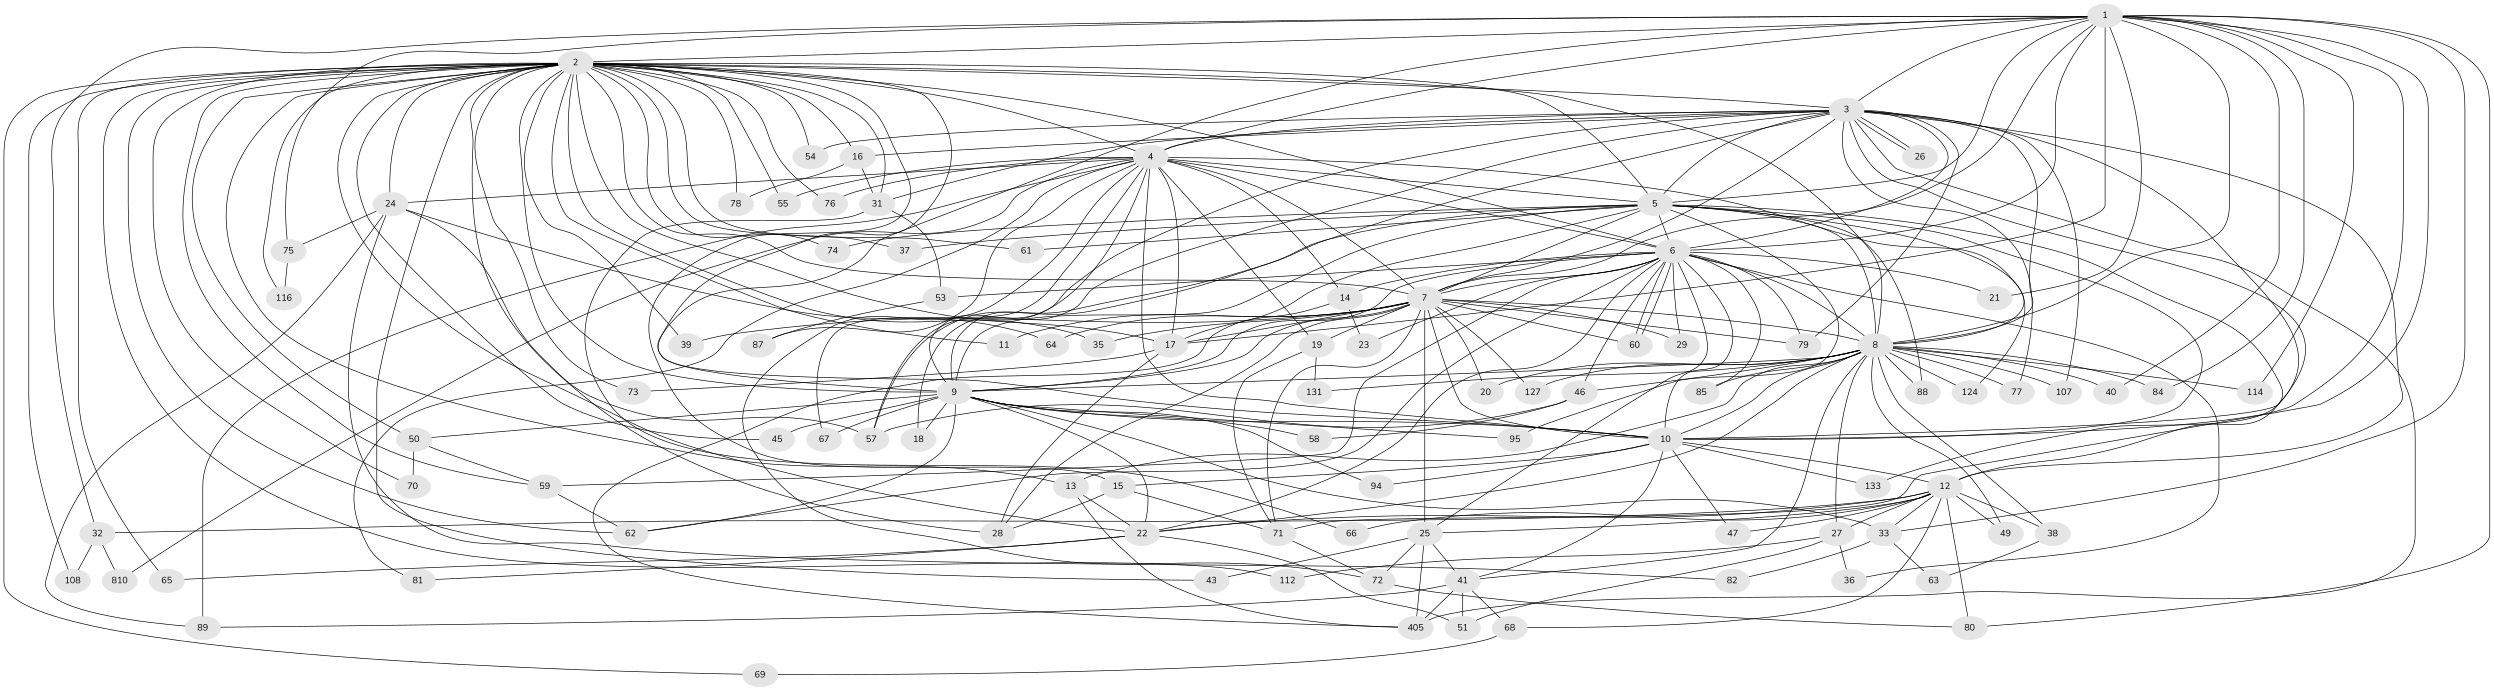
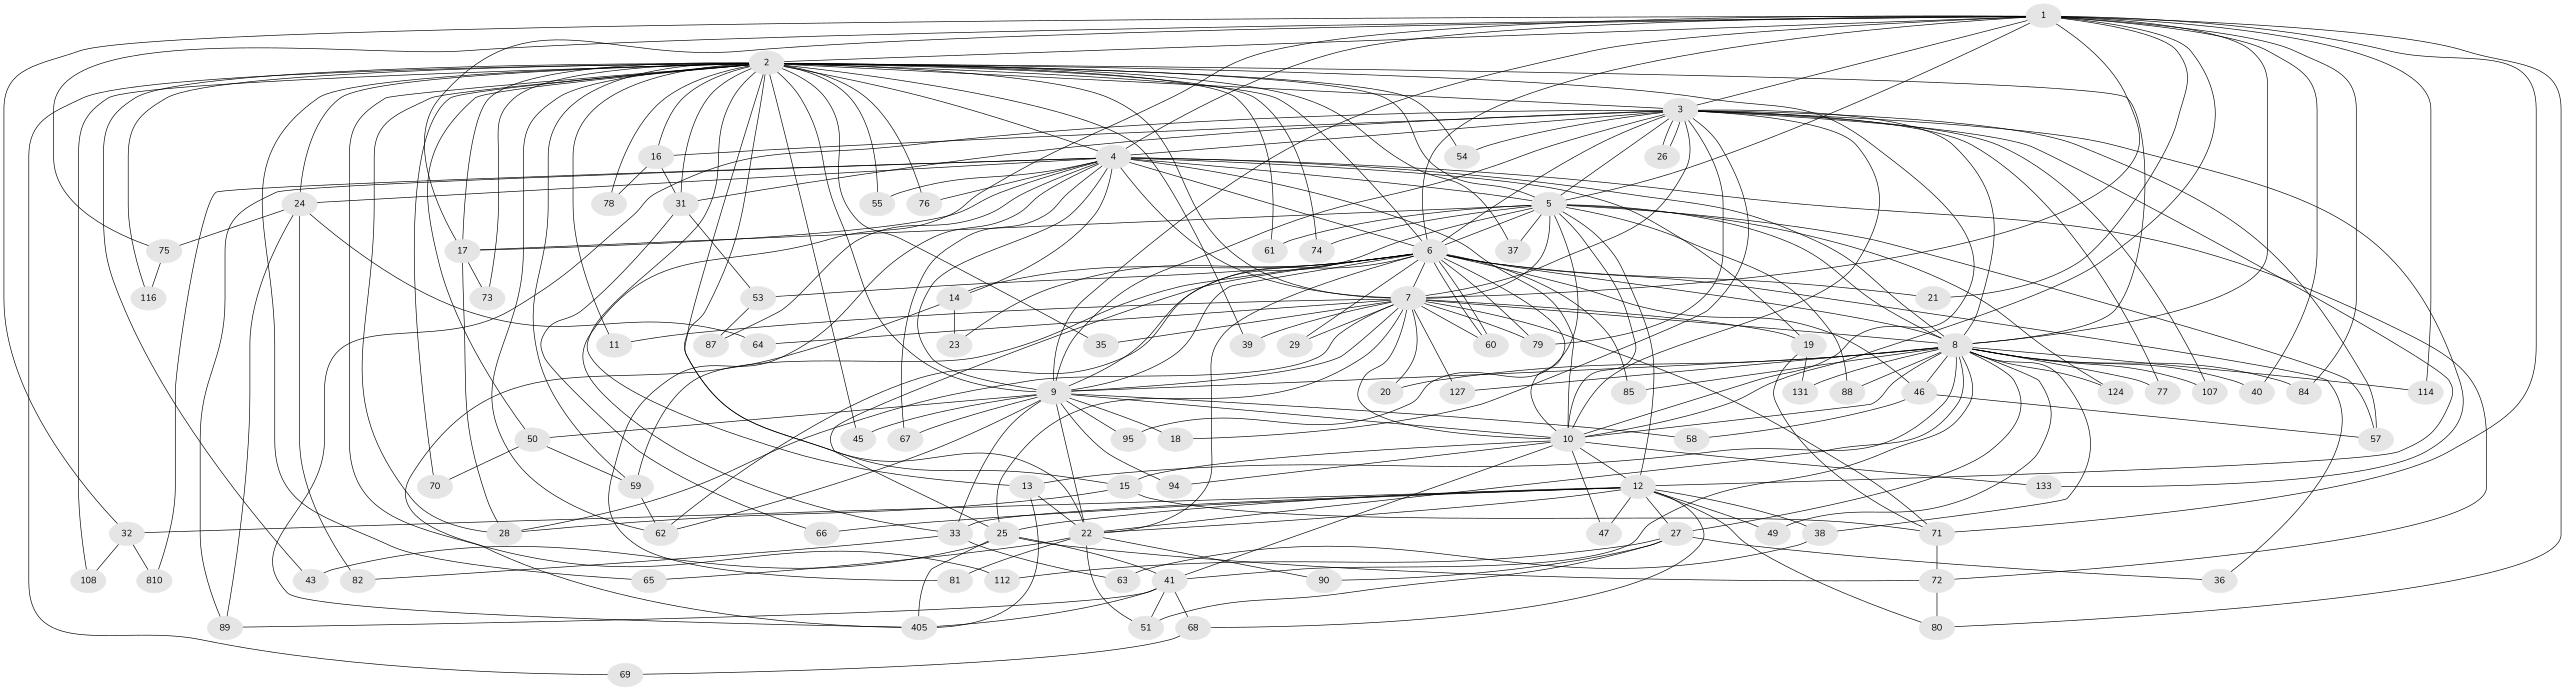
  graph {
    fontname=Nunito
    node [color=gray90 fontname=Nunito style=filled]
    edge [fontname=Nunito]
    1
    2
    3
    4 [super="+86"]
    5 [super="+42"]
    6 [super="+123+103"]
    7 [super="+83+97+134+132+111"]
    8
    9
    10
    17 [super="+135+137+91"]
    21
    32
    33 [super="+52"]
    40
    71 [super="+130+98"]
    75
    80 [super="+104"]
    84
    114
    11
    13
    15
    16
    22 [super="+128+99+121+117"]
    24 [super="+93"]
    28 [super="+113+56"]
    31 [super="+96"]
    35
    37
    39
    43
    45
    50
    54
    55
    59 [super="+106+118"]
    61
    62 [super="+126"]
    65
    69
    70
    73
    74
    76
    78
    108
    112
    116
    12 [super="+34+30"]
    18
    26
    57 [super="+136+101"]
    77
    79 [super="+102"]
    n56 [label=405 super="+115"]
    107
    133
    14
    19
    67
    72
    81
    87
    89
    n66 [label=810]
    88
    95
    124
    23
    25
    29
    36
    46
    53
    60
    85
    20
    64
    127
    27
    38
    41 [super="+125"]
    49
    131
    58
    94
    47
    82
    63
    51
+   90
    66
    68
    1 -- 2
    1 -- 3
    1 -- 4
    1 -- 5
    1 -- 6
    1 -- 7
    1 -- 8
    1 -- 9
    1 -- 10
    1 -- 17
    1 -- 21
    1 -- 32
    1 -- 33
    1 -- 40
    1 -- 71
    1 -- 75
    1 -- 80
    1 -- 84
    1 -- 114
    2 -- 3
    2 -- 4
    2 -- 5
    2 -- 6
    2 -- 7 [weight=2]
    2 -- 8
    2 -- 9
    2 -- 10
    2 -- 17
    2 -- 11
    2 -- 13
    2 -- 15
    2 -- 16
    2 -- 22 [weight=2]
    2 -- 24
    2 -- 28
    2 -- 31
    2 -- 35
    2 -- 37
    2 -- 39
    2 -- 43
    2 -- 45
    2 -- 50
    2 -- 54
    2 -- 55
    2 -- 59
    2 -- 61
    2 -- 62
    2 -- 65
    2 -- 69
    2 -- 70
    2 -- 73
    2 -- 74
    2 -- 76
    2 -- 78
    2 -- 108
    2 -- 112
    2 -- 116
    3 -- 4
    3 -- 5
    3 -- 6
    3 -- 7
    3 -- 8
    3 -- 9
    3 -- 10
    3 -- 16
    3 -- 31
    3 -- 54
    3 -- 12
    3 -- 18
    3 -- 26
    3 -- 26
    3 -- 57
    3 -- 77
    3 -- 79
    3 -- n56
    3 -- 107
    3 -- 133
    4 -- 5
    4 -- 6
    4 -- 7 [weight=3]
    4 -- 8 [weight=2]
    4 -- 9
    4 -- 10
    4 -- 17
    4 -- 24
    4 -- 55
    4 -- 76
    4 -- 14
    4 -- 19
    4 -- 67
    4 -- 72
    4 -- 81
    4 -- 87
    4 -- 89
    4 -- n66
    5 -- 6 [weight=2]
    5 -- 7 [weight=2]
    5 -- 8
    5 -- 9
    5 -- 10
    5 -- 17
    5 -- 37
    5 -- 61
    5 -- 74
    5 -- 12
    5 -- 57
    5 -- 88
    5 -- 95
    5 -- 124
    6 -- 7
    6 -- 8
    6 -- 9
    6 -- 10 [weight=2]
    6 -- 21
    6 -- 22
    6 -- 59
    6 -- 62
    6 -- 79
    6 -- 14
    6 -- 23
    6 -- 25
    6 -- 29
    6 -- 36
    6 -- 46
    6 -- 53
    6 -- 60
    6 -- 60
    6 -- 85
    7 -- 8 [weight=2]
    7 -- 9
    7 -- 10
-   7 -- 17
    7 -- 71
    7 -- 11
    7 -- 28
    7 -- 35
    7 -- 39
    7 -- 79 [weight=2]
    7 -- 19
    7 -- 25
    7 -- 29
    7 -- 60
    7 -- 20
    7 -- 64
    7 -- 127
    8 -- 9
    8 -- 10
    8 -- 40
    8 -- 84
    8 -- 114
    8 -- 13
    8 -- 22
    8 -- 77
    8 -- 107
    8 -- 88
    8 -- 124
    8 -- 46
    8 -- 85
    8 -- 20
    8 -- 127
    8 -- 27
    8 -- 38
    8 -- 41
    8 -- 49
    8 -- 131
    9 -- 10
    9 -- 33 [weight=2]
    9 -- 22
    9 -- 45
    9 -- 50
    9 -- 62
    9 -- 18
    9 -- 67
    9 -- 95
    9 -- 58
    9 -- 94
    10 -- 15
    10 -- 12
    10 -- 133
    10 -- 41
    10 -- 94
    10 -- 47
    17 -- 28
    17 -- 73
    32 -- 108
    32 -- n66
    33 -- 82
    33 -- 63
    71 -- 72
    75 -- 116
    13 -- 22
    13 -- n56
    15 -- 71
    15 -- 28
    16 -- 31
    16 -- 78
    22 -- 65
    22 -- 81
    22 -- 51
+   22 -- 90
    24 -- 75
-   24 -- 57
    24 -- 89
    24 -- 64
    24 -- 82
    31 -- 53
    31 -- 66
    50 -- 59
    50 -- 70
    59 -- 62
    12 -- 32
    12 -- 33
    12 -- 80
    12 -- 22
    12 -- 25
    12 -- 27
    12 -- 38
    12 -- 49
    12 -- 47
    12 -- 66
    12 -- 68
    14 -- n56
    14 -- 23
    19 -- 71
    19 -- 131
    72 -- 80
    25 -- 43
    25 -- n56
    25 -- 72
    25 -- 41
    46 -- 57
    46 -- 58
    53 -- 87
    27 -- 112
    27 -- 36
    27 -- 51
+   27 -- 90
    38 -- 63
    41 -- n56
    41 -- 89
    41 -- 51
    41 -- 68
    68 -- 69
  }
